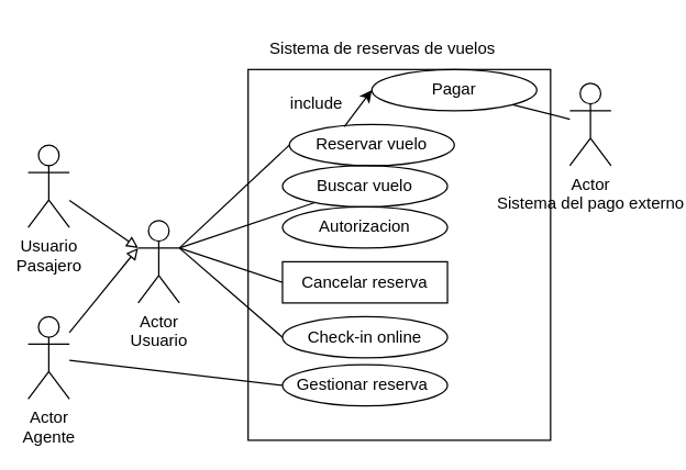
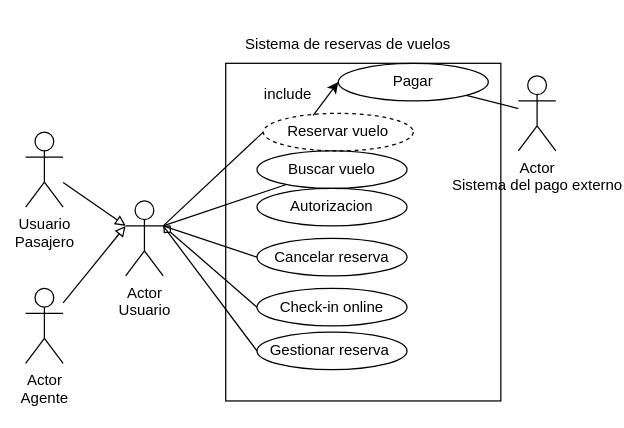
  <mxCell id="0" />
  <mxCell id="1" parent="0" />
  <mxCell id="2" value="Actor&lt;br&gt;Usuario" style="shape=umlActor;verticalLabelPosition=bottom;verticalAlign=top;html=1;outlineConnect=0;fillColor=none;strokeColor=#000000;fontColor=#000000;" vertex="1" parent="1"><mxGeometry x="100" y="160" width="30" height="60" as="geometry" /></mxCell>
  <mxCell id="3" style="edgeStyle=none;html=1;strokeColor=#000000;fontColor=#000000;endArrow=block;endFill=0;" edge="1" parent="1" source="4"><mxGeometry relative="1" as="geometry"><mxPoint x="100" y="180" as="targetPoint" /></mxGeometry></mxCell>
  <mxCell id="4" value="Actor&lt;br&gt;Agente" style="shape=umlActor;verticalLabelPosition=bottom;verticalAlign=top;html=1;outlineConnect=0;fillColor=none;strokeColor=#000000;fontColor=#000000;" vertex="1" parent="1"><mxGeometry x="20" y="230" width="30" height="60" as="geometry" /></mxCell>
  <mxCell id="5" value="" style="rounded=0;whiteSpace=wrap;html=1;strokeColor=#000000;fontColor=#000000;fillColor=none;" vertex="1" parent="1"><mxGeometry x="180" y="50" width="220" height="270" as="geometry" /></mxCell>
  <mxCell id="6" value="Sistema de reservas de vuelos" style="text;strokeColor=none;fillColor=none;align=left;verticalAlign=middle;spacingLeft=4;spacingRight=4;overflow=hidden;points=[[0,0.5],[1,0.5]];portConstraint=eastwest;rotatable=0;whiteSpace=wrap;html=1;fontColor=#000000;" vertex="1" parent="1"><mxGeometry x="190" y="20" width="220" height="30" as="geometry" /></mxCell>
  <mxCell id="7" style="edgeStyle=none;html=1;entryX=1;entryY=0.333;entryDx=0;entryDy=0;entryPerimeter=0;strokeColor=#000000;fontColor=#000000;endArrow=none;endFill=0;" edge="1" parent="1" source="8" target="2"><mxGeometry relative="1" as="geometry" /></mxCell>
  <mxCell id="8" value="Buscar vuelo" style="ellipse;whiteSpace=wrap;html=1;strokeColor=#000000;fontColor=#000000;fillColor=none;" vertex="1" parent="1"><mxGeometry x="205" y="120" width="120" height="30" as="geometry" /></mxCell>
  <mxCell id="9" style="edgeStyle=none;html=1;entryX=0;entryY=0.5;entryDx=0;entryDy=0;fontColor=#000000;exitX=0.333;exitY=0.054;exitDx=0;exitDy=0;strokeColor=#000000;dashed=0;dashPattern=8 8;exitPerimeter=0;" edge="1" parent="1" source="11" target="20"><mxGeometry relative="1" as="geometry" /></mxCell>
  <mxCell id="10" style="edgeStyle=none;html=1;strokeColor=#000000;fontColor=#000000;endArrow=none;endFill=0;exitX=0;exitY=0.5;exitDx=0;exitDy=0;" edge="1" parent="1" source="11"><mxGeometry relative="1" as="geometry"><mxPoint x="130" y="180" as="targetPoint" /></mxGeometry></mxCell>
- <mxCell id="11" value="Reservar vuelo" style="ellipse;whiteSpace=wrap;html=1;strokeColor=#000000;fontColor=#000000;fillColor=none;" vertex="1" parent="1"><mxGeometry x="210" y="90" width="120" height="30" as="geometry" /></mxCell>
+ <mxCell id="11" value="Reservar vuelo" style="ellipse;whiteSpace=wrap;html=1;strokeColor=#000000;fontColor=#000000;fillColor=none;dashed=1;" vertex="1" parent="1"><mxGeometry x="210" y="90" width="120" height="30" as="geometry" /></mxCell>
  <mxCell id="12" style="edgeStyle=none;html=1;strokeColor=#000000;fontColor=#000000;endArrow=none;endFill=0;entryX=1;entryY=0.333;entryDx=0;entryDy=0;entryPerimeter=0;exitX=0;exitY=0.5;exitDx=0;exitDy=0;" edge="1" parent="1" source="13" target="2"><mxGeometry relative="1" as="geometry"><mxPoint x="170" y="110" as="targetPoint" /></mxGeometry></mxCell>
- <mxCell id="13" value="Cancelar reserva" style="whiteSpace=wrap;html=1;strokeColor=#000000;fontColor=#000000;fillColor=none;rounded=0;" vertex="1" parent="1"><mxGeometry x="205" y="190" width="120" height="30" as="geometry" /></mxCell>
- <mxCell id="14" style="edgeStyle=none;html=1;entryX=1;entryY=0.333;entryDx=0;entryDy=0;entryPerimeter=0;strokeColor=#000000;fontColor=#000000;endArrow=none;endFill=0;exitX=0;exitY=0.5;exitDx=0;exitDy=0;" edge="1" parent="1" source="15" target="2"><mxGeometry relative="1" as="geometry" /></mxCell>
+ <mxCell id="13" value="Cancelar reserva" style="ellipse;whiteSpace=wrap;html=1;strokeColor=#000000;fontColor=#000000;fillColor=none;" vertex="1" parent="1"><mxGeometry x="205" y="190" width="120" height="30" as="geometry" /></mxCell>
+ <mxCell id="14" style="edgeStyle=none;html=1;entryX=1;entryY=0.333;entryDx=0;entryDy=0;entryPerimeter=0;strokeColor=#000000;fontColor=#000000;endArrow=diamond;endFill=0;exitX=0;exitY=0.5;exitDx=0;exitDy=0;" edge="1" parent="1" source="15" target="2"><mxGeometry relative="1" as="geometry" /></mxCell>
  <mxCell id="15" value="Check-in online" style="ellipse;whiteSpace=wrap;html=1;strokeColor=#000000;fontColor=#000000;fillColor=none;" vertex="1" parent="1"><mxGeometry x="205" y="230" width="120" height="30" as="geometry" /></mxCell>
- <mxCell id="16" style="edgeStyle=none;html=1;strokeColor=#000000;fontColor=#000000;endArrow=none;endFill=0;exitX=0;exitY=0.5;exitDx=0;exitDy=0;" edge="1" parent="1" source="17" target="4"><mxGeometry relative="1" as="geometry"><mxPoint x="160" y="100" as="targetPoint" /></mxGeometry></mxCell>
+ <mxCell id="16" style="edgeStyle=none;html=1;strokeColor=#000000;fontColor=#000000;endArrow=none;endFill=0;exitX=0;exitY=0.5;exitDx=0;exitDy=0;entryX=1;entryY=0.333;entryDx=0;entryDy=0;entryPerimeter=0;" edge="1" parent="1" source="17" target="2"><mxGeometry relative="1" as="geometry"><mxPoint x="160" y="100" as="targetPoint" /></mxGeometry></mxCell>
  <mxCell id="17" value="Gestionar reserva&amp;nbsp;" style="ellipse;whiteSpace=wrap;html=1;strokeColor=#000000;fontColor=#000000;fillColor=none;" vertex="1" parent="1"><mxGeometry x="205" y="265" width="120" height="30" as="geometry" /></mxCell>
  <mxCell id="18" value="Autorizacion" style="ellipse;whiteSpace=wrap;html=1;strokeColor=#000000;fontColor=#000000;fillColor=none;" vertex="1" parent="1"><mxGeometry x="205" y="150" width="120" height="30" as="geometry" /></mxCell>
  <mxCell id="19" style="edgeStyle=none;html=1;strokeColor=#000000;fontColor=#000000;endArrow=none;endFill=0;" edge="1" parent="1" source="20" target="21"><mxGeometry relative="1" as="geometry" /></mxCell>
  <mxCell id="20" value="Pagar" style="ellipse;whiteSpace=wrap;html=1;strokeColor=#000000;fontColor=#000000;fillColor=none;" vertex="1" parent="1"><mxGeometry x="270" y="50" width="120" height="30" as="geometry" /></mxCell>
  <mxCell id="21" value="Actor&lt;br&gt;Sistema del pago externo" style="shape=umlActor;verticalLabelPosition=bottom;verticalAlign=top;html=1;outlineConnect=0;fillColor=none;strokeColor=#000000;fontColor=#000000;" vertex="1" parent="1"><mxGeometry x="414" y="60" width="30" height="60" as="geometry" /></mxCell>
  <mxCell id="22" value="include" style="text;strokeColor=none;fillColor=none;align=left;verticalAlign=middle;spacingLeft=4;spacingRight=4;overflow=hidden;points=[[0,0.5],[1,0.5]];portConstraint=eastwest;rotatable=0;whiteSpace=wrap;html=1;fontColor=#000000;" vertex="1" parent="1"><mxGeometry x="205" y="60" width="80" height="30" as="geometry" /></mxCell>
  <mxCell id="23" style="edgeStyle=none;html=1;entryX=0;entryY=0.333;entryDx=0;entryDy=0;entryPerimeter=0;strokeColor=#000000;fontColor=#000000;endArrow=block;endFill=0;" edge="1" parent="1" source="24" target="2"><mxGeometry relative="1" as="geometry" /></mxCell>
  <mxCell id="24" value="Usuario&lt;br&gt;Pasajero" style="shape=umlActor;verticalLabelPosition=bottom;verticalAlign=top;html=1;outlineConnect=0;fillColor=none;strokeColor=#000000;fontColor=#000000;" vertex="1" parent="1"><mxGeometry x="20" y="105" width="30" height="60" as="geometry" /></mxCell>
